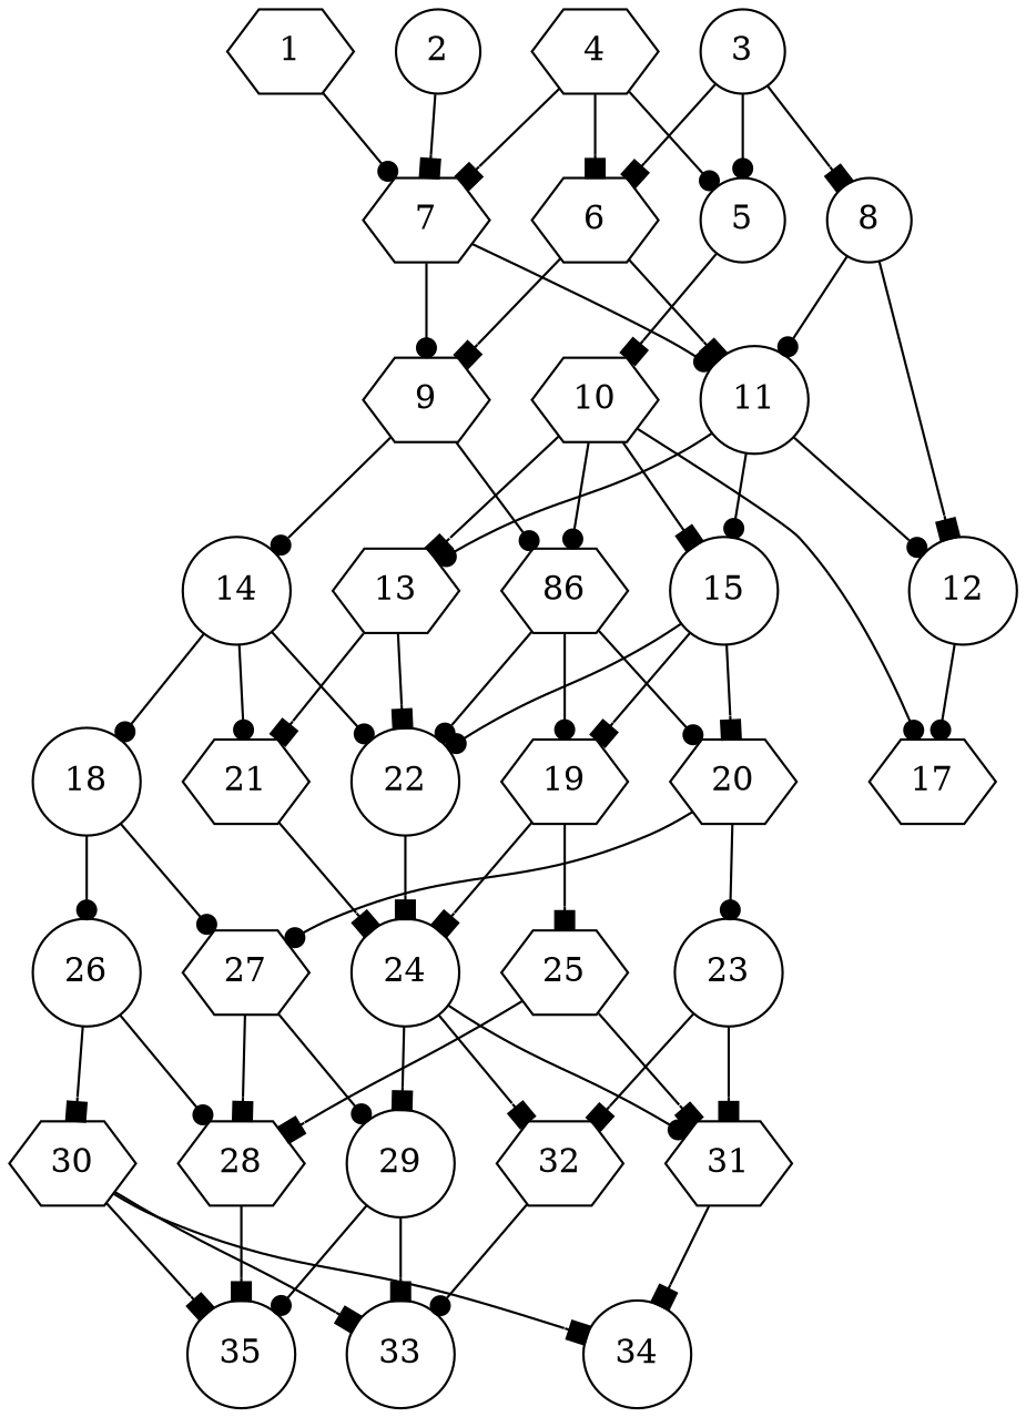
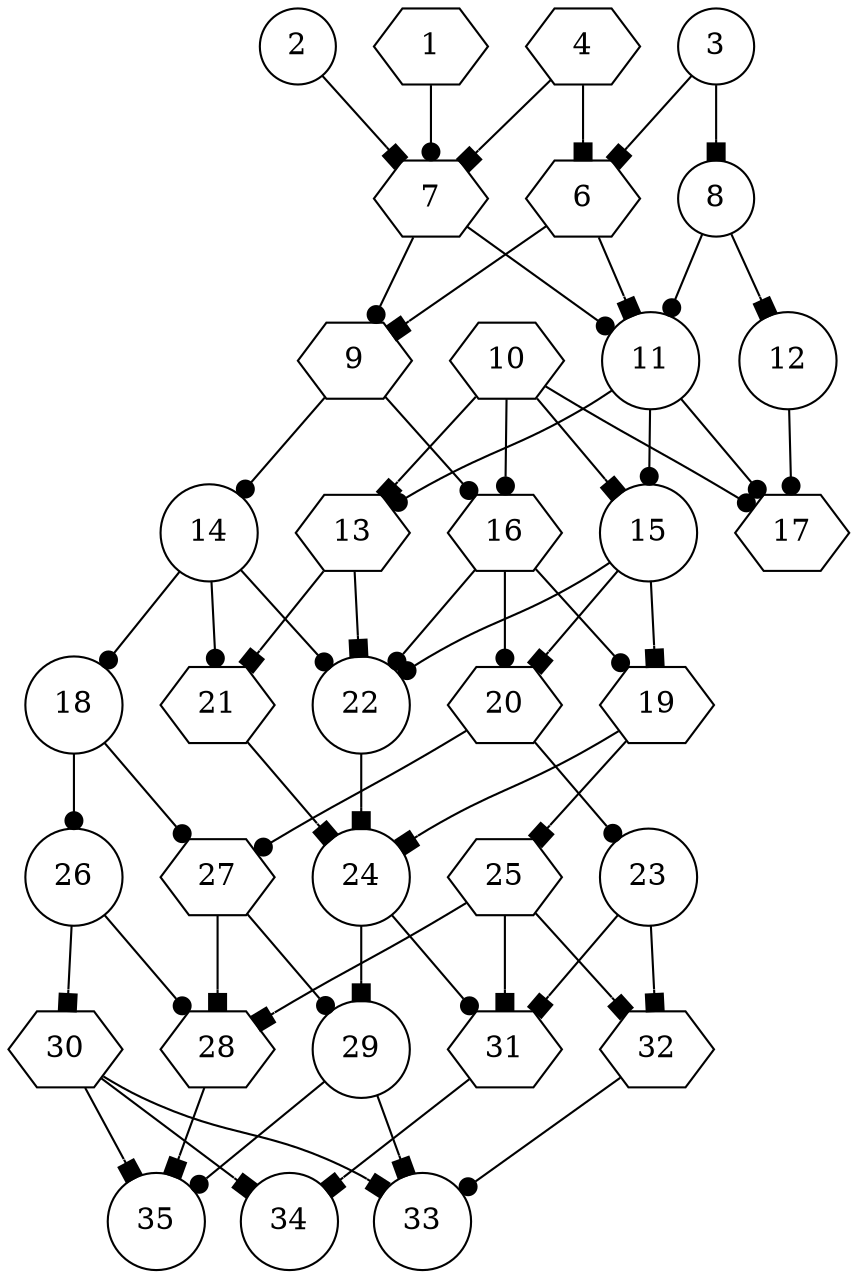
  digraph {
    node [alpha=0.01 shape=hexagon]
    edge [arrowhead=box]
    1 [alpha=0.00 expect_size=40494080]
    7 [alpha=0.03 expect_size=39899136]
    9 [alpha=0.05 expect_size=13703168]
    11 [alpha=0.03 expect_size=41230336 shape=circle]
-   16 [alpha=0.17 expect_size=32348160 label=86]
+   16 [alpha=0.17 expect_size=32348160]
    14 [alpha=0.17 expect_size=38862848 shape=circle]
    13 [expect_size=30418944]
    15 [alpha=0.14 expect_size=41474048 shape=circle]
    17 [alpha=0.14 expect_size=43696128]
    2 [alpha=0.15 expect_size=5355520 shape=circle]
    3 [alpha=0.04 expect_size=29044736 shape=circle]
-   5 [alpha=0.16 expect_size=49634304 shape=circle]
    6 [alpha=0.05 expect_size=17162240]
    8 [alpha=0.12 expect_size=39736320 shape=circle]
    10 [alpha=0.15 expect_size=38226944]
    12 [expect_size=42259456 shape=circle]
    4 [expect_size=16054272]
    22 [alpha=0.02 expect_size=39409664 shape=circle]
    19 [alpha=0.09 expect_size=33026048]
    20 [alpha=0.17 expect_size=44223488]
    21 [alpha=0.20 expect_size=32787456]
    18 [alpha=0.20 expect_size=50933760 shape=circle]
    24 [alpha=0.12 expect_size=42936320 shape=circle]
    26 [alpha=0.10 expect_size=21268480 shape=circle]
    27 [alpha=0.06 expect_size=13425664]
    25 [alpha=0.08 expect_size=35901440]
    23 [alpha=0.15 expect_size=40898560 shape=circle]
    31 [expect_size=13143040]
    29 [alpha=0.10 expect_size=44987392 shape=circle]
    28 [alpha=0.16 expect_size=45336576]
    30 [alpha=0.18 expect_size=20039680]
    32 [alpha=0.00 expect_size=12364800]
    34 [alpha=0.14 expect_size=6118400 shape=circle]
    33 [alpha=0.10 expect_size=17817600 shape=circle]
    35 [alpha=0.13 expect_size=35265536 shape=circle]
    1 -> 7 [arrowhead=dot]
    7 -> 9 [arrowhead=dot]
    7 -> 11 [arrowhead=dot]
    9 -> 16 [arrowhead=dot]
    9 -> 14 [arrowhead=dot]
    11 -> 13 [arrowhead=dot]
    11 -> 15 [arrowhead=dot]
-   11 -> 12 [arrowhead=dot]
+   11 -> 17 [arrowhead=dot]
    16 -> 22 [arrowhead=dot]
    16 -> 19 [arrowhead=dot]
    16 -> 20 [arrowhead=dot]
    14 -> 22 [arrowhead=dot]
    14 -> 21 [arrowhead=dot]
    14 -> 18 [arrowhead=dot]
    13 -> 22
    13 -> 21
    15 -> 22 [arrowhead=dot]
    15 -> 19
    15 -> 20
    2 -> 7
-   3 -> 5 [arrowhead=dot]
    3 -> 6
    3 -> 8
-   5 -> 10
    6 -> 9
    6 -> 11
    8 -> 11 [arrowhead=dot]
    8 -> 12
    10 -> 16 [arrowhead=dot]
    10 -> 13
    10 -> 15
    10 -> 17 [arrowhead=dot]
    12 -> 17 [arrowhead=dot]
    4 -> 7
-   4 -> 5 [arrowhead=dot]
    4 -> 6
    22 -> 24
    19 -> 24
    19 -> 25
    20 -> 27 [arrowhead=dot]
    20 -> 23 [arrowhead=dot]
    21 -> 24
    18 -> 26 [arrowhead=dot]
    18 -> 27 [arrowhead=dot]
    24 -> 31 [arrowhead=dot]
    24 -> 29
    26 -> 28 [arrowhead=dot]
    26 -> 30
    27 -> 29 [arrowhead=dot]
    27 -> 28
    25 -> 31
    25 -> 28
-   24 -> 32
+   25 -> 32
    23 -> 31
    23 -> 32
    31 -> 34
    29 -> 33
    29 -> 35 [arrowhead=dot]
    28 -> 35
    30 -> 34
    30 -> 33
    30 -> 35
    32 -> 33 [arrowhead=dot]
  }
